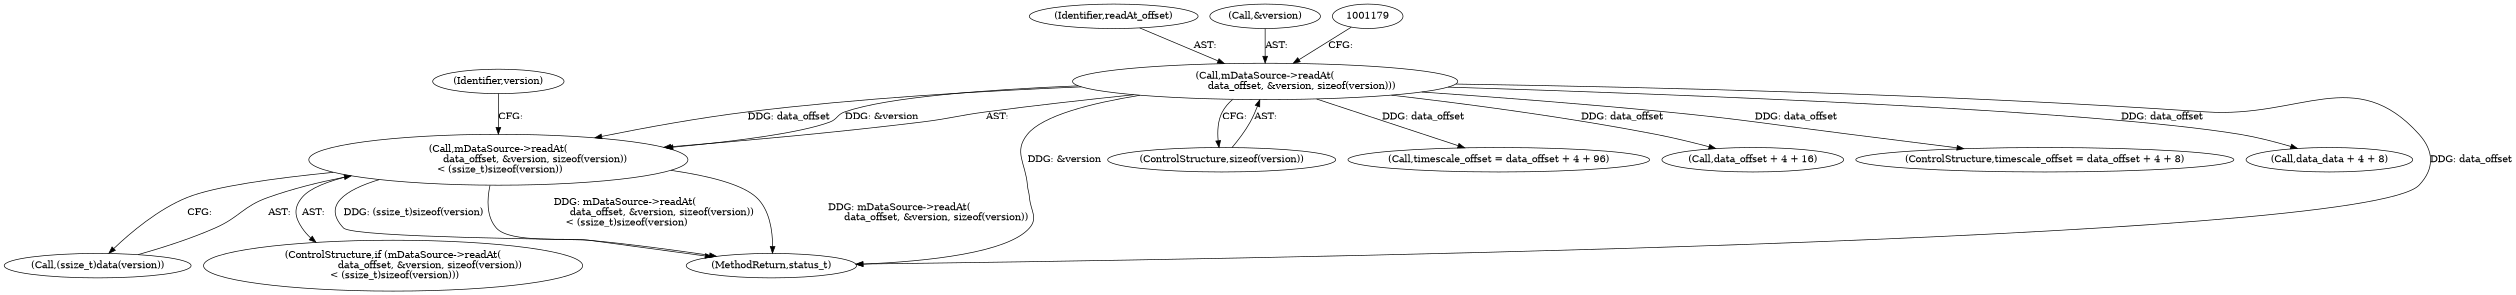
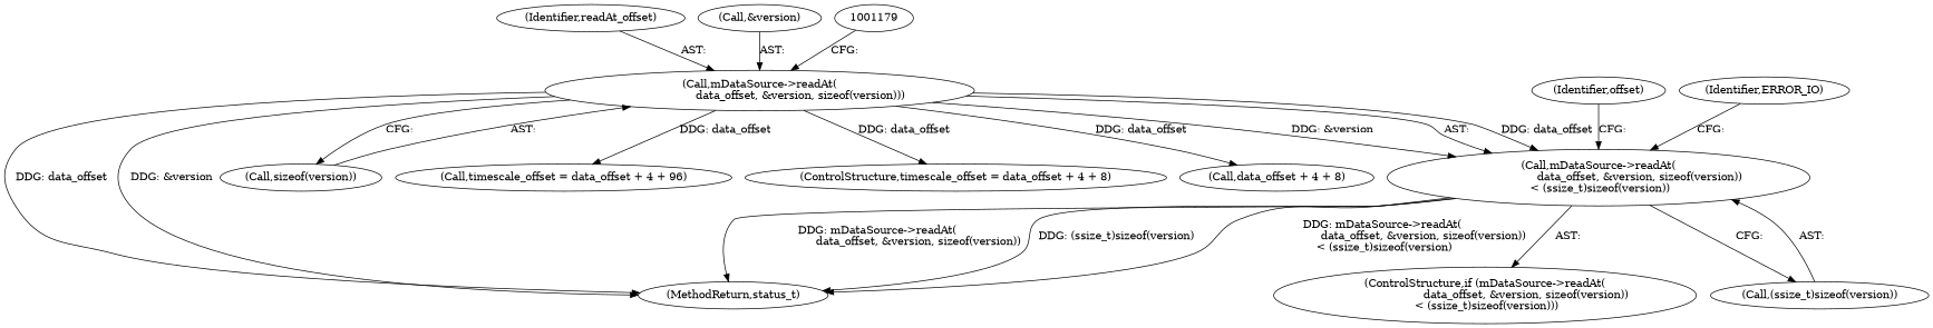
  digraph {
    n1 [label="(Call,mDataSource->readAt(\n                        data_offset, &version, sizeof(version))\n < (ssize_t)sizeof(version))"]
-   n2 [label="(Call,(ssize_t)data(version))"]
+   n2 [label="(Call,(ssize_t)sizeof(version))"]
    n3 [label="(MethodReturn,status_t)"]
    n4 [label="(ControlStructure,if (mDataSource->readAt(\n                        data_offset, &version, sizeof(version))\n < (ssize_t)sizeof(version)))"]
    n5 [label="(Call,mDataSource->readAt(\n                        data_offset, &version, sizeof(version)))"]
-   n6 [label="(ControlStructure,sizeof(version))"]
+   n6 [label="(Call,sizeof(version))"]
    n7 [label="(Call,timescale_offset = data_offset + 4 + 96)"]
-   n8 [label="(Call,data_offset + 4 + 16)"]
    n9 [label="(ControlStructure,timescale_offset = data_offset + 4 + 8)"]
-   n10 [label="(Call,data_data + 4 + 8)"]
+   n10 [label="(Call,data_offset + 4 + 8)"]
    n11 [label="(Identifier,readAt_offset)"]
-   n12 [label="(Identifier,version)"]
+   n12 [label="(Identifier,offset)"]
    n13 [label="(Call,&version)"]
+   n14 [label="(Identifier,ERROR_IO)"]
    1001179
    n1 -> n2 [label="CFG: "]
    n1 -> n3 [label="DDG: mDataSource->readAt(\n                        data_offset, &version, sizeof(version))"]
    n1 -> n3 [label="DDG: (ssize_t)sizeof(version)"]
    n1 -> n3 [label="DDG: mDataSource->readAt(\n                        data_offset, &version, sizeof(version))\n < (ssize_t)sizeof(version)"]
    n1 -> n4 [label="AST: "]
    n2 -> n1 [label="AST: "]
    n5 -> n1 [label="AST: "]
    n5 -> n1 [label="DDG: data_offset"]
    n5 -> n1 [label="DDG: &version"]
    n5 -> n3 [label="DDG: data_offset"]
    n5 -> n3 [label="DDG: &version"]
    n5 -> n6 [label="CFG: "]
    n5 -> n7 [label="DDG: data_offset"]
-   n5 -> n8 [label="DDG: data_offset"]
    n5 -> n9 [label="DDG: data_offset"]
    n5 -> n10 [label="DDG: data_offset"]
    n6 -> n5 [label="AST: "]
    n11 -> n5 [label="AST: "]
    n12 -> n1 [label="CFG: "]
    n13 -> n5 [label="AST: "]
+   n14 -> n1 [label="CFG: "]
    1001179 -> n5 [label="CFG: "]
  }
